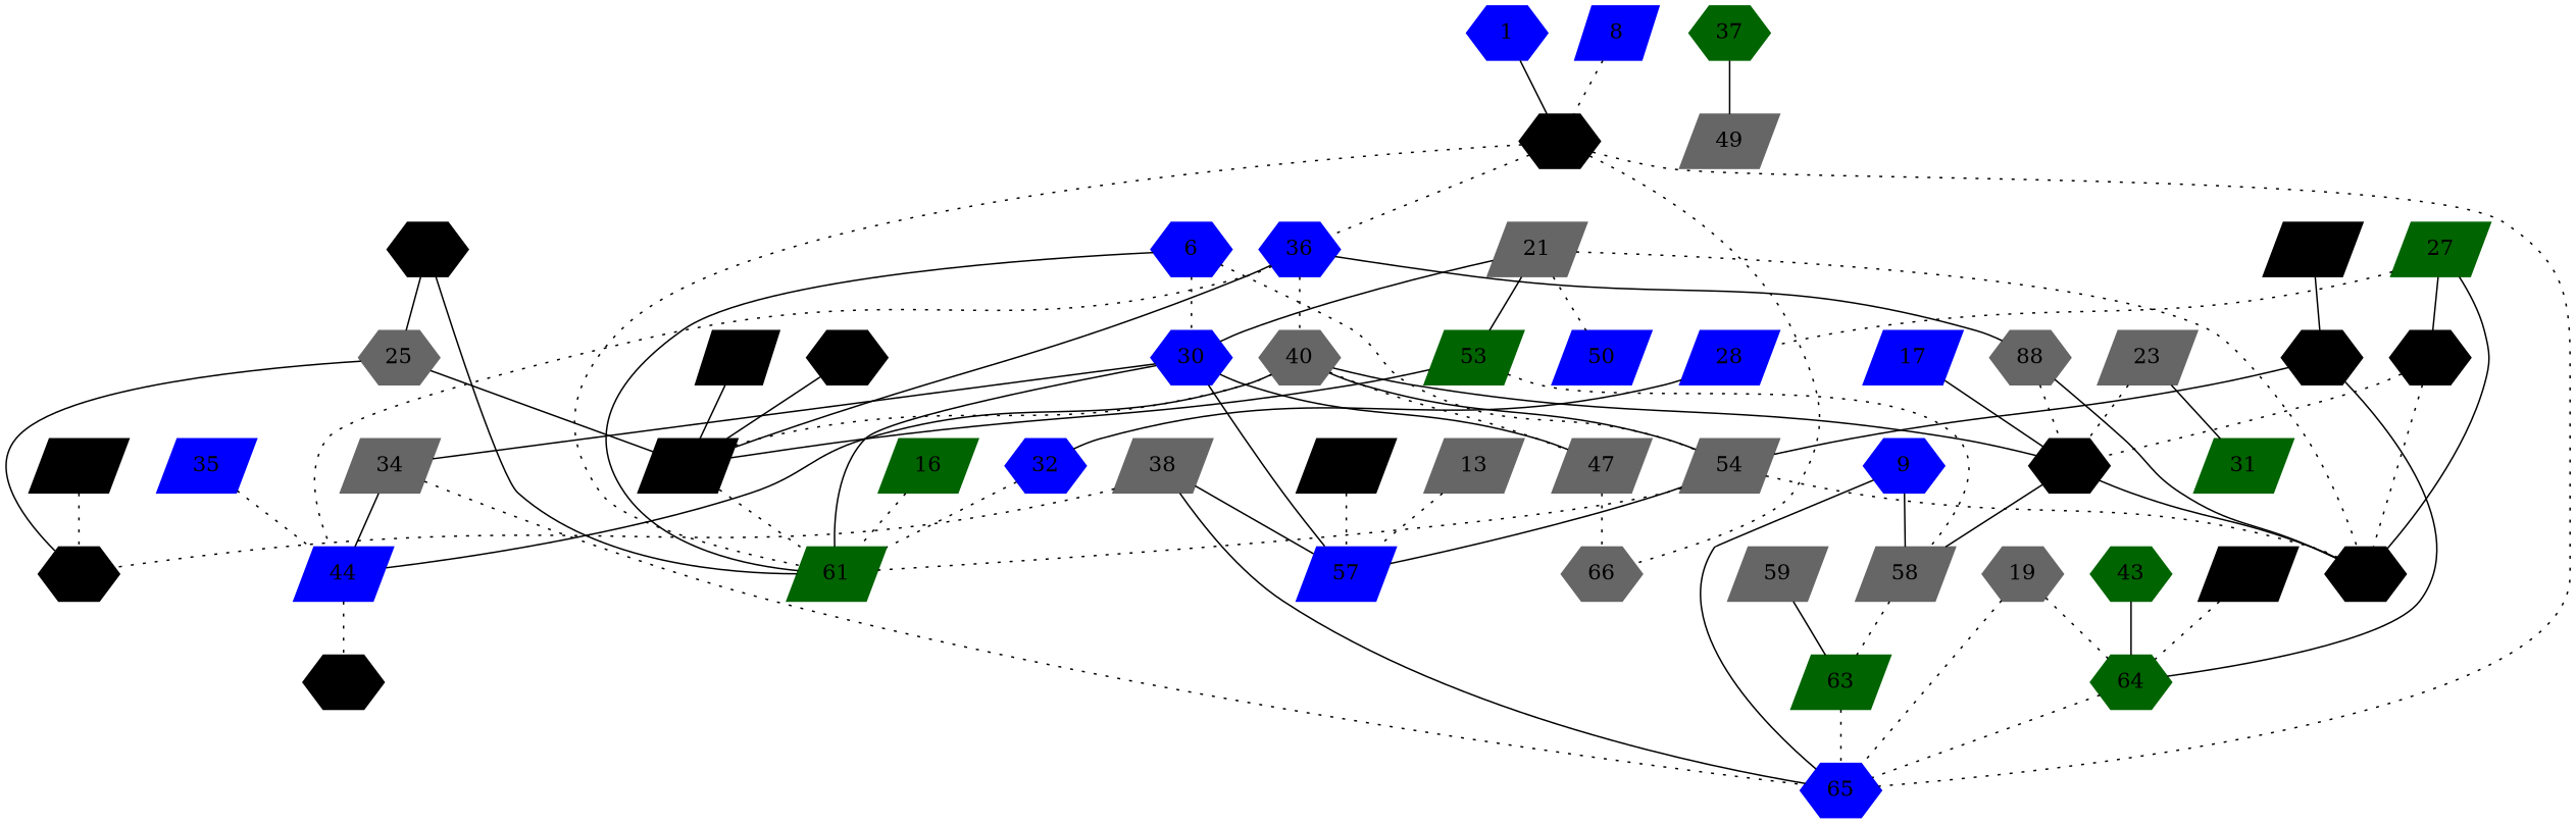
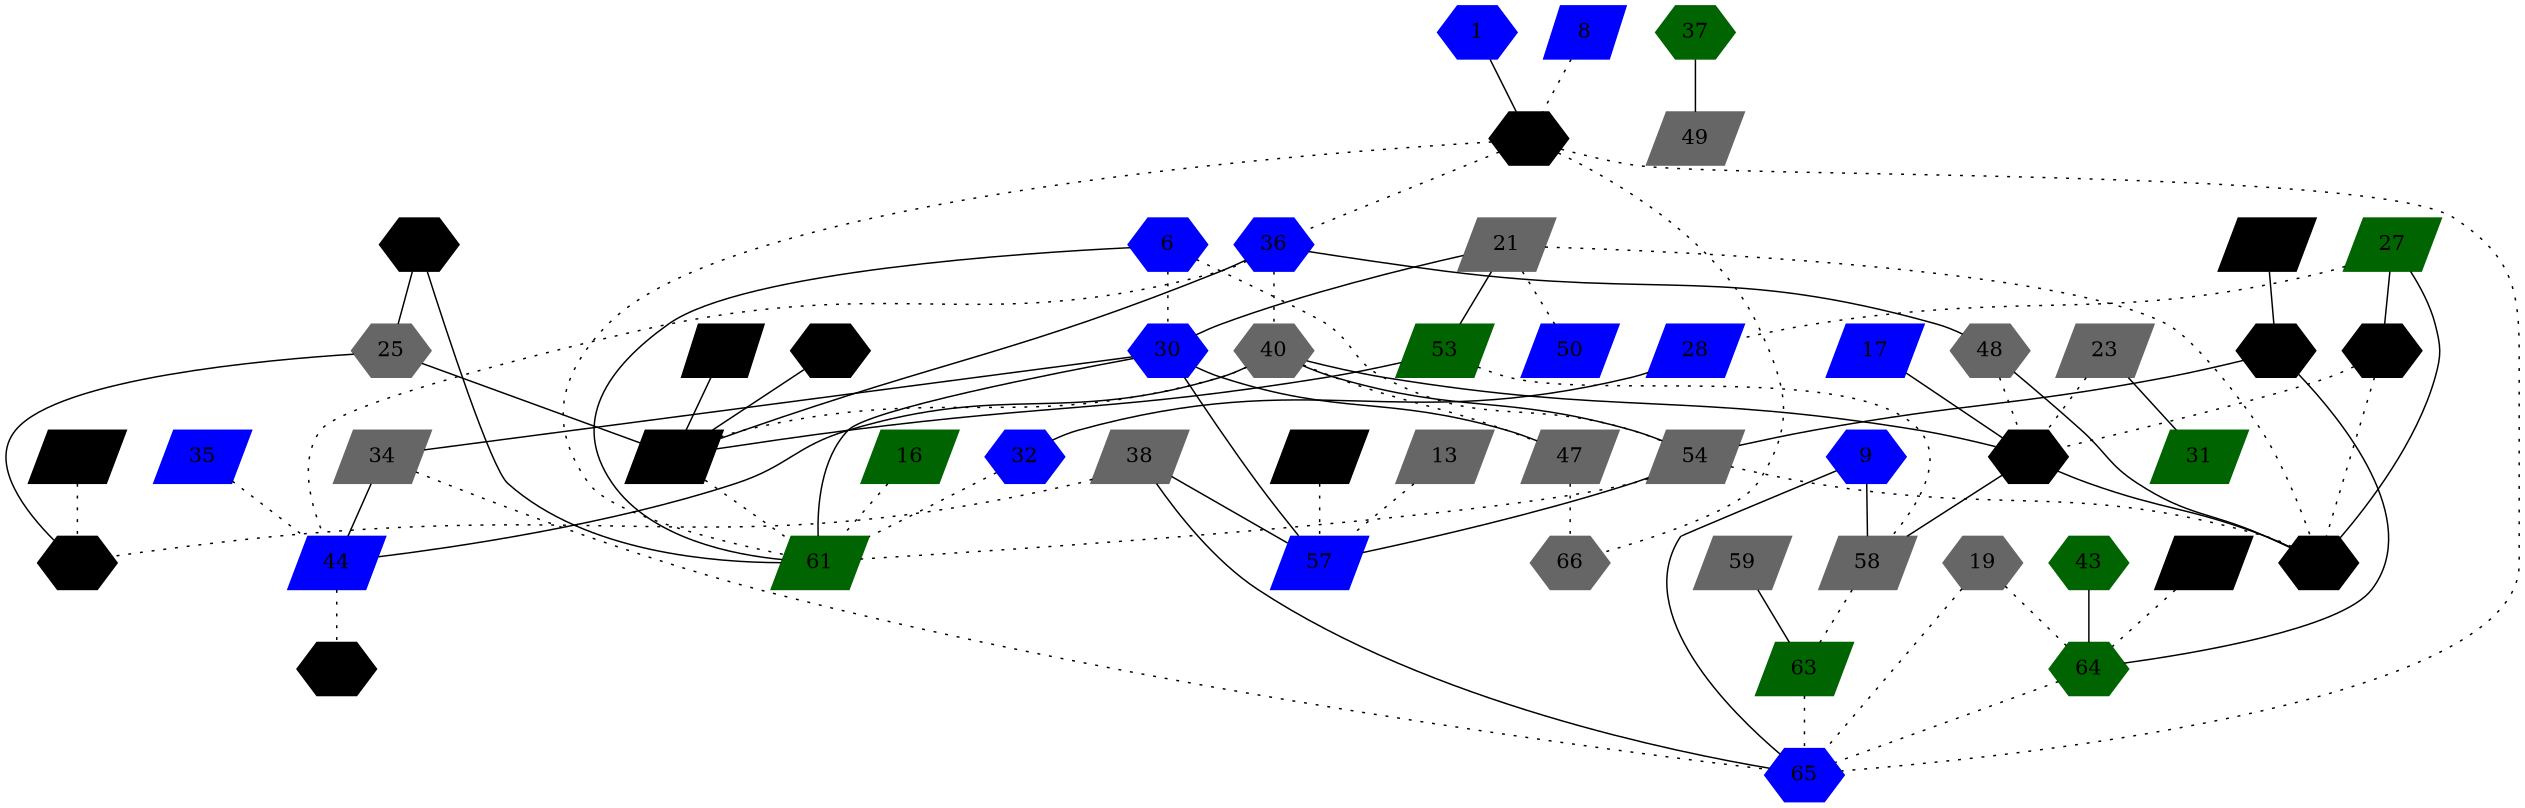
  graph {
    node [color=black shape=parallelogram style=filled]
    edge [style=solid weight=1.0]
    1 [color=blue shape=hexagon]
    22 [shape=hexagon]
    61 [color=darkgreen]
    65 [color=blue shape=hexagon]
    36 [color=blue shape=hexagon]
    66 [color=gray40 shape=hexagon]
    2
    56
    6 [color=blue shape=hexagon]
    30 [color=blue shape=hexagon]
    54 [color=gray40]
    57 [color=blue]
    34 [color=gray40]
    47 [color=gray40]
    60 [shape=hexagon]
    8 [color=blue]
    9 [color=blue shape=hexagon]
    58 [color=gray40]
    63 [color=darkgreen]
    13 [color=gray40]
    15 [shape=hexagon]
    16 [color=darkgreen]
    17 [color=blue]
    52 [shape=hexagon]
    18
    19 [color=gray40 shape=hexagon]
    64 [color=darkgreen shape=hexagon]
    59 [color=gray40]
    21 [color=gray40]
    50 [color=blue]
    53 [color=darkgreen]
    44 [color=blue]
    40 [color=gray40 shape=hexagon]
-   48 [color=gray40 shape=hexagon label=88]
+   48 [color=gray40 shape=hexagon]
    23 [color=gray40]
    31 [color=darkgreen]
    24 [shape=hexagon]
    25 [color=gray40 shape=hexagon]
    45 [shape=hexagon]
    26
    27 [color=darkgreen]
    28 [color=blue]
    39 [shape=hexagon]
    32 [color=blue shape=hexagon]
    33 [shape=hexagon]
    29
    46 [shape=hexagon]
    35 [color=blue]
    37 [color=darkgreen shape=hexagon]
    49 [color=gray40]
    38 [color=gray40]
    41
    43 [color=darkgreen shape=hexagon]
    1 -- 22
    22 -- 61 [style=dotted]
    22 -- 65 [style=dotted]
    22 -- 36 [style=dotted]
    22 -- 66 [style=dotted]
    36 -- 56 [weight=2.0]
    36 -- 44 [style=dotted]
    36 -- 40 [style=dotted]
    36 -- 48
    2 -- 56
    56 -- 61 [style=dotted]
    6 -- 61
    6 -- 30 [style=dotted]
    6 -- 54 [style=dotted]
    30 -- 61
    30 -- 57
    30 -- 34
    30 -- 47
    54 -- 61 [style=dotted]
    54 -- 57
    54 -- 60 [style=dotted]
    34 -- 65 [style=dotted]
    34 -- 44
    47 -- 66 [style=dotted]
    8 -- 22 [style=dotted]
    9 -- 65
    9 -- 58
    58 -- 63 [style=dotted]
    63 -- 65 [style=dotted]
    13 -- 57 [style=dotted]
    15 -- 56
    16 -- 61 [style=dotted weight=2.0]
    17 -- 52
    52 -- 60
    52 -- 58
    18 -- 57 [style=dotted]
    19 -- 65 [style=dotted]
    19 -- 64 [style=dotted]
    64 -- 65 [style=dotted]
    59 -- 63
    21 -- 30
    21 -- 60 [style=dotted]
    21 -- 50 [style=dotted]
    21 -- 53
    53 -- 56
    53 -- 58 [style=dotted]
    44 -- 46 [style=dotted]
    40 -- 56 [style=dotted]
    40 -- 54
    40 -- 47 [style=dotted]
    40 -- 52
    40 -- 44
    48 -- 60
    48 -- 52 [style=dotted]
    23 -- 52 [style=dotted]
    23 -- 31
    24 -- 61
    24 -- 25
    25 -- 56
    25 -- 45
    26 -- 45 [style=dotted]
    27 -- 60
    27 -- 28 [style=dotted]
    27 -- 39
    28 -- 32
    39 -- 60 [style=dotted]
    39 -- 52 [style=dotted]
    32 -- 61 [style=dotted]
    33 -- 54 [weight=2.0]
    33 -- 64
    29 -- 33
    35 -- 44 [style=dotted]
    37 -- 49
    38 -- 65
    38 -- 57
    38 -- 45 [style=dotted]
    41 -- 64 [style=dotted]
    43 -- 64
  }
